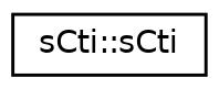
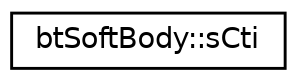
  digraph {
    rankdir=LR
-   n1 [color=black fillcolor=white fontname=Helvetica fontsize=10 height=0.2 label="sCti::sCti" shape=record style=filled width=0.4]
+   n1 [color=black fillcolor=white fontname=Helvetica fontsize=10 height=0.2 label="btSoftBody::sCti" shape=record style=filled width=0.4]
  }
